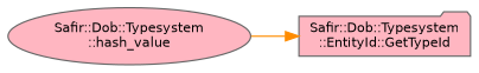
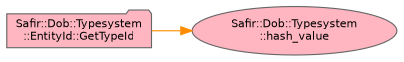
  digraph {
    rankdir=RL
    node [fillcolor=lightpink fontname=Helvetica fontsize=10 style=filled]
    n1 [color=gray40 fontcolor=black height=0.2 label="Safir::Dob::Typesystem\l::EntityId::GetTypeId" shape=folder width=0.4]
    n2 [color=grey40 height=0.2 label="Safir::Dob::Typesystem\l::hash_value" shape=ellipse width=0.4]
-   n1 -> n2 [color=darkorange dir=back fontname=Helvetica fontsize=10 labelfontname=Helvetica labelfontsize=10 style=solid]
+   n2 -> n1 [color=darkorange dir=back fontname=Helvetica fontsize=10 labelfontname=Helvetica labelfontsize=10 style=solid]
  }
